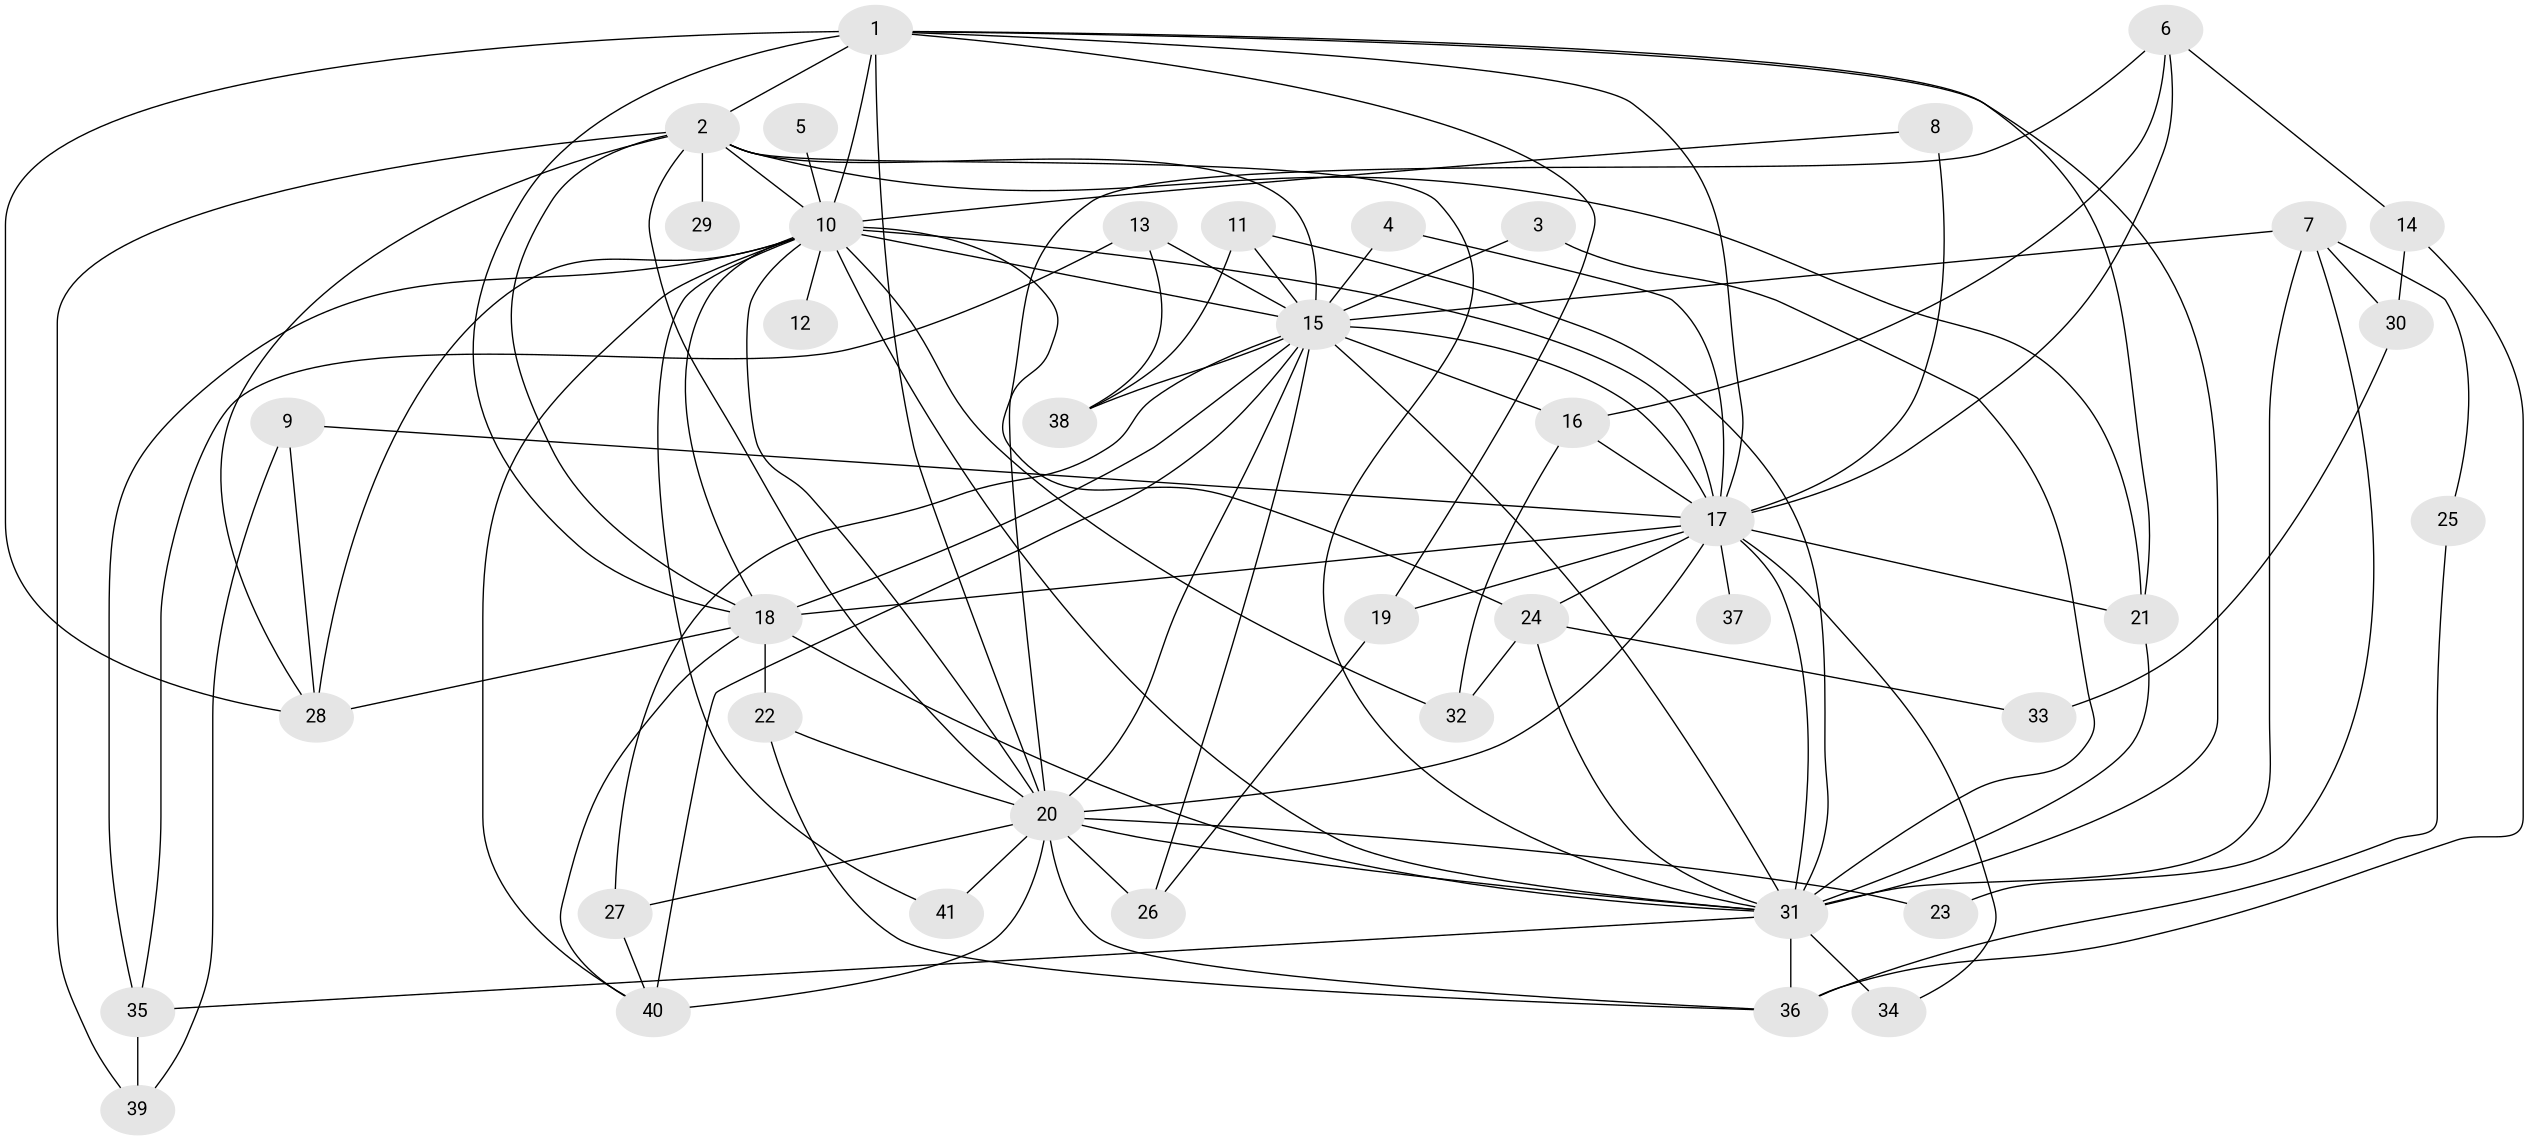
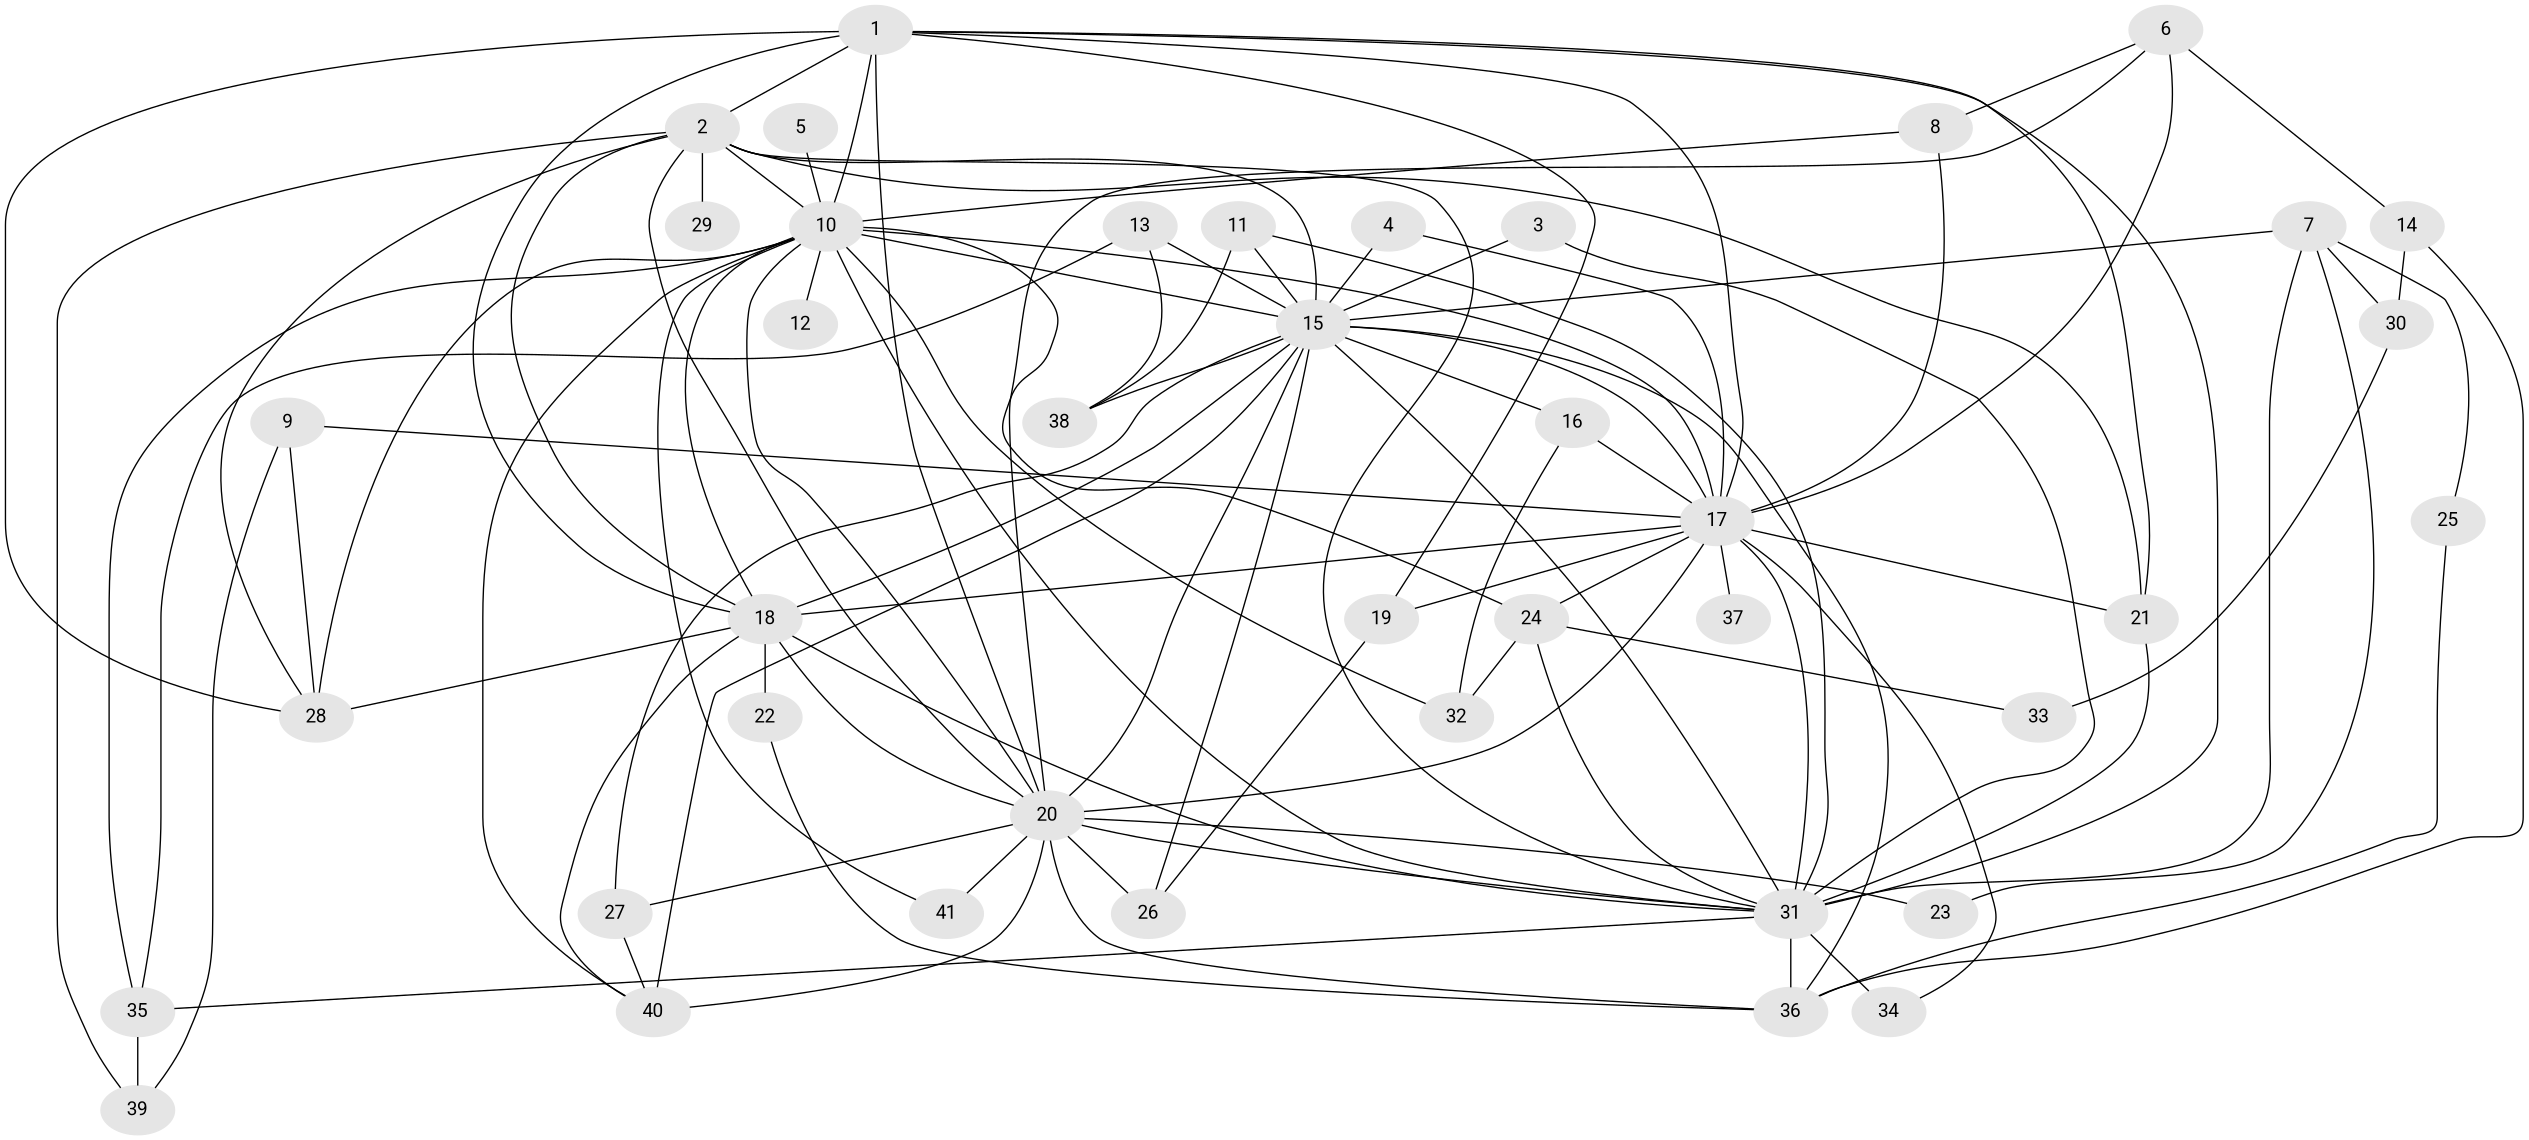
  graph {
    fontname=Roboto
    node [color=gray90 fontname=Roboto style=filled]
    edge [fontname=Roboto weight=1.0]
    1
    2
    10
    17
    18
    19
    20
    21
    28
    31
    15
    29
    39
    12
    24
    32
    35
    40
    41
    38
    36
    16
    26
    27
    34
    37
    22
    23
    3
    4
    5
    6
    8
    14
    30
    7
    25
    33
    9
    11
    13
    1 -- 2
    1 -- 10 [weight=3.0]
    1 -- 17
    1 -- 18
    1 -- 19
    1 -- 20
    1 -- 21
    1 -- 28
    1 -- 31
    2 -- 10 [weight=2.0]
    2 -- 18
    2 -- 20
    2 -- 21
    2 -- 28
    2 -- 31
    2 -- 15 [weight=2.0]
    2 -- 29
    2 -- 39
    10 -- 17 [weight=3.0]
    10 -- 18 [weight=3.0]
    10 -- 20 [weight=2.0]
    10 -- 28
    10 -- 31 [weight=2.0]
    10 -- 15 [weight=4.0]
    10 -- 12 [weight=2.0]
    10 -- 24
    10 -- 32
    10 -- 35
    10 -- 40
    10 -- 41
    17 -- 18
    17 -- 19
    17 -- 20
    17 -- 21
    17 -- 31 [weight=3.0]
    17 -- 24
    17 -- 34
    17 -- 37
-   22 -- 20
+   18 -- 20
    18 -- 28
    18 -- 31
    18 -- 40
    18 -- 22
    19 -- 26
    20 -- 31
    20 -- 40
    20 -- 41 [weight=2.0]
    20 -- 36
    20 -- 26
    20 -- 27
    20 -- 23
    21 -- 31
    31 -- 35 [weight=2.0]
    31 -- 36 [weight=2.0]
    31 -- 34 [weight=2.0]
    15 -- 17 [weight=2.0]
    15 -- 18 [weight=4.0]
    15 -- 20 [weight=4.0]
    15 -- 31 [weight=2.0]
    15 -- 40 [weight=2.0]
    15 -- 38
+   15 -- 36
    15 -- 16
    15 -- 26
    15 -- 27
    24 -- 31
    24 -- 32
    24 -- 33
    35 -- 39
    16 -- 17
    16 -- 32
    27 -- 40
    22 -- 36
    3 -- 31
    3 -- 15
    4 -- 17
    4 -- 15
    5 -- 10 [weight=2.0]
    6 -- 17
    6 -- 20
-   6 -- 16
+   6 -- 8
    6 -- 14
    8 -- 10
    8 -- 17 [weight=2.0]
    14 -- 36
    14 -- 30
    30 -- 33
    7 -- 31 [weight=2.0]
    7 -- 15
    7 -- 23
    7 -- 30 [weight=2.0]
    7 -- 25
    25 -- 36
    9 -- 17
    9 -- 28
    9 -- 39
    11 -- 31
    11 -- 15 [weight=2.0]
    11 -- 38
    13 -- 15
    13 -- 35
    13 -- 38
  }
